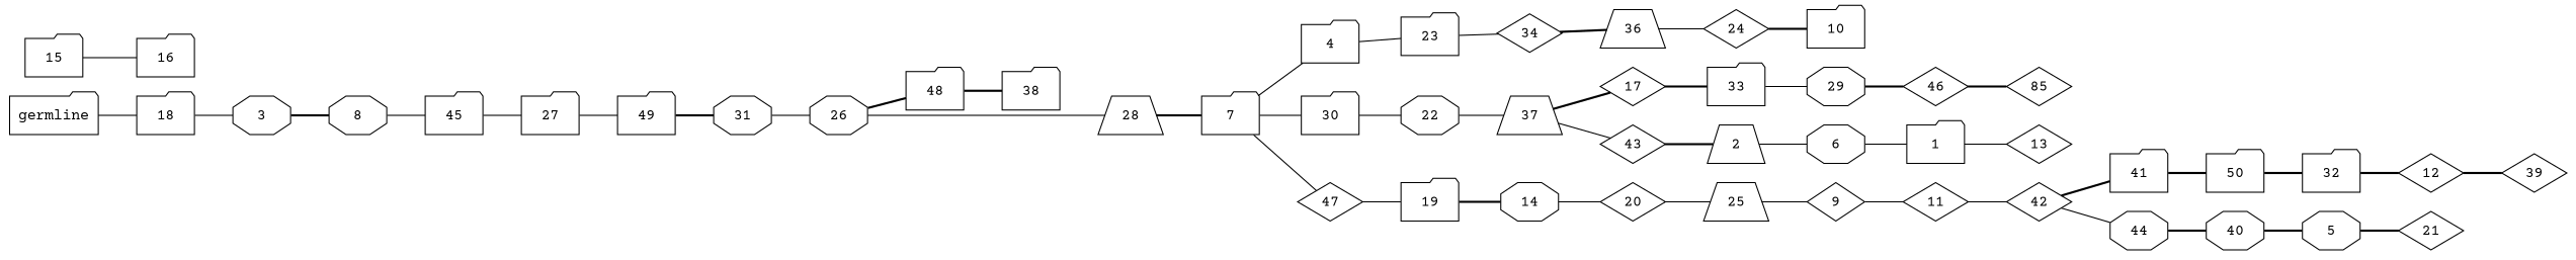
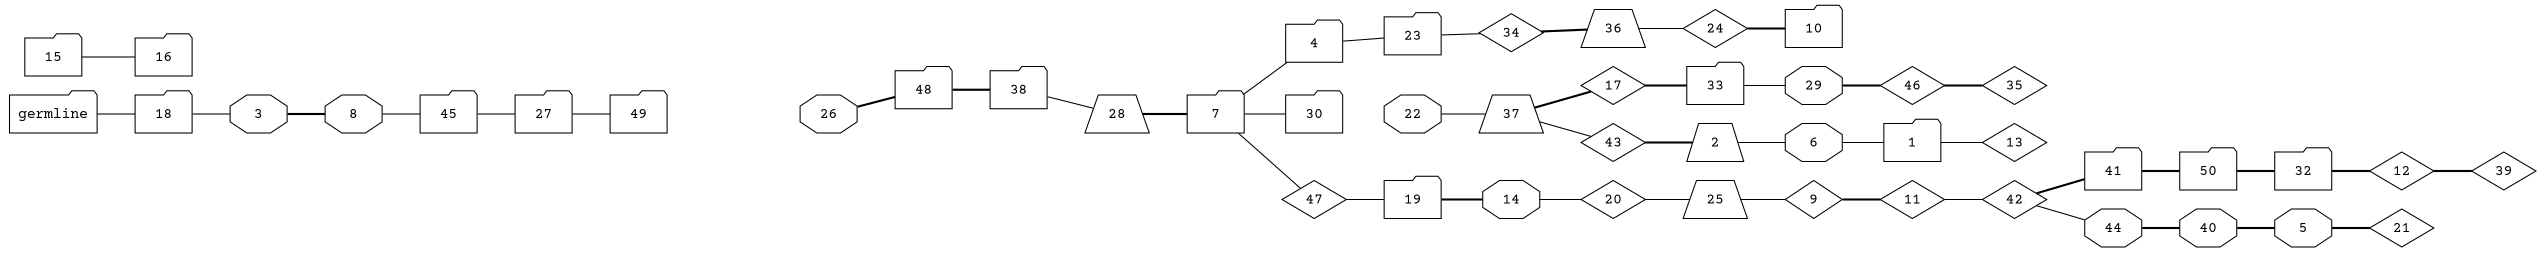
  graph {
    fontname="Courier Prime"
    rankdir=LR
    splines=line
    node [fontname="Courier Prime" shape=folder]
    edge [fontname="Courier Prime" style=solid]
    n1 [label=germline]
    n2 [label=18]
    n3 [label=3 shape=octagon]
    n4 [label=8 shape=octagon]
    n5 [label=45]
    n6 [label=27]
    n7 [label=49]
-   n8 [label=31 shape=octagon]
    n9 [label=26 shape=octagon]
    n10 [label=48]
    n11 [label=38]
    n12 [label=28 shape=trapezium]
    n13 [label=7]
    n14 [label=4]
    n15 [label=30]
    n16 [label=47 shape=diamond]
    n17 [label=23]
    n18 [label=22 shape=octagon]
    n19 [label=19]
    n20 [label=34 shape=diamond]
    n21 [label=36 shape=trapezium]
    n22 [label=24 shape=diamond]
    n23 [label=10]
    n24 [label=37 shape=trapezium]
    n25 [label=17 shape=diamond]
    n26 [label=43 shape=diamond]
    n27 [label=33]
    n28 [label=2 shape=trapezium]
    n29 [label=29 shape=octagon]
    n30 [label=46 shape=diamond]
-   n31 [label=85 shape=diamond]
+   n31 [label=35 shape=diamond]
    n32 [label=15]
    n33 [label=16]
    n34 [label=6 shape=octagon]
    n35 [label=1]
    n36 [label=13 shape=diamond]
    n37 [label=14 shape=octagon]
    n38 [label=20 shape=diamond]
    n39 [label=25 shape=trapezium]
    n40 [label=9 shape=diamond]
    n41 [label=11 shape=diamond]
    n42 [label=42 shape=diamond]
    n43 [label=41]
    n44 [label=44 shape=octagon]
    n45 [label=50]
    n46 [label=40 shape=octagon]
    n47 [label=32]
    n48 [label=12 shape=diamond]
    n49 [label=39 shape=diamond]
    n50 [label=5 shape=octagon]
    n51 [label=21 shape=diamond]
    n1 -- n2
    n2 -- n3
    n3 -- n4 [style=bold]
    n4 -- n5
    n5 -- n6
    n6 -- n7
-   n7 -- n8 [style=bold]
-   n8 -- n9
    n9 -- n10 [style=bold]
    n10 -- n11 [style=bold]
-   n9 -- n12
+   n11 -- n12
    n12 -- n13 [style=bold]
    n13 -- n14
    n13 -- n15
    n13 -- n16
    n14 -- n17
-   n15 -- n18
    n16 -- n19
    n17 -- n20
    n18 -- n24
    n19 -- n37 [style=bold]
    n20 -- n21 [style=bold]
    n21 -- n22
    n22 -- n23 [style=bold]
    n24 -- n25 [style=bold]
    n24 -- n26
    n25 -- n27 [style=bold]
    n26 -- n28 [style=bold]
    n27 -- n29
    n28 -- n34
    n29 -- n30 [style=bold]
    n30 -- n31 [style=bold]
    n32 -- n33
    n34 -- n35
    n35 -- n36
    n37 -- n38
    n38 -- n39
    n39 -- n40
-   n40 -- n41
+   n40 -- n41 [style=bold]
    n41 -- n42
    n42 -- n43 [style=bold]
    n42 -- n44
    n43 -- n45 [style=bold]
    n44 -- n46 [style=bold]
    n45 -- n47 [style=bold]
    n46 -- n50 [style=bold]
    n47 -- n48 [style=bold]
    n48 -- n49 [style=bold]
    n50 -- n51 [style=bold]
  }
